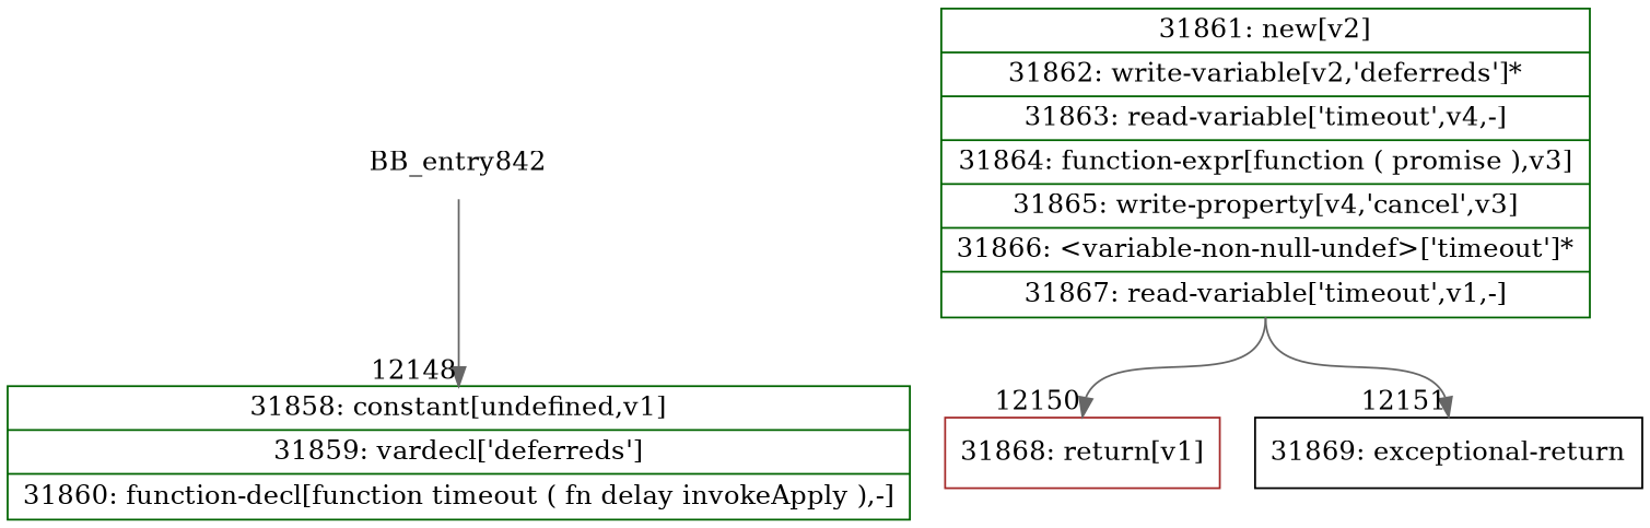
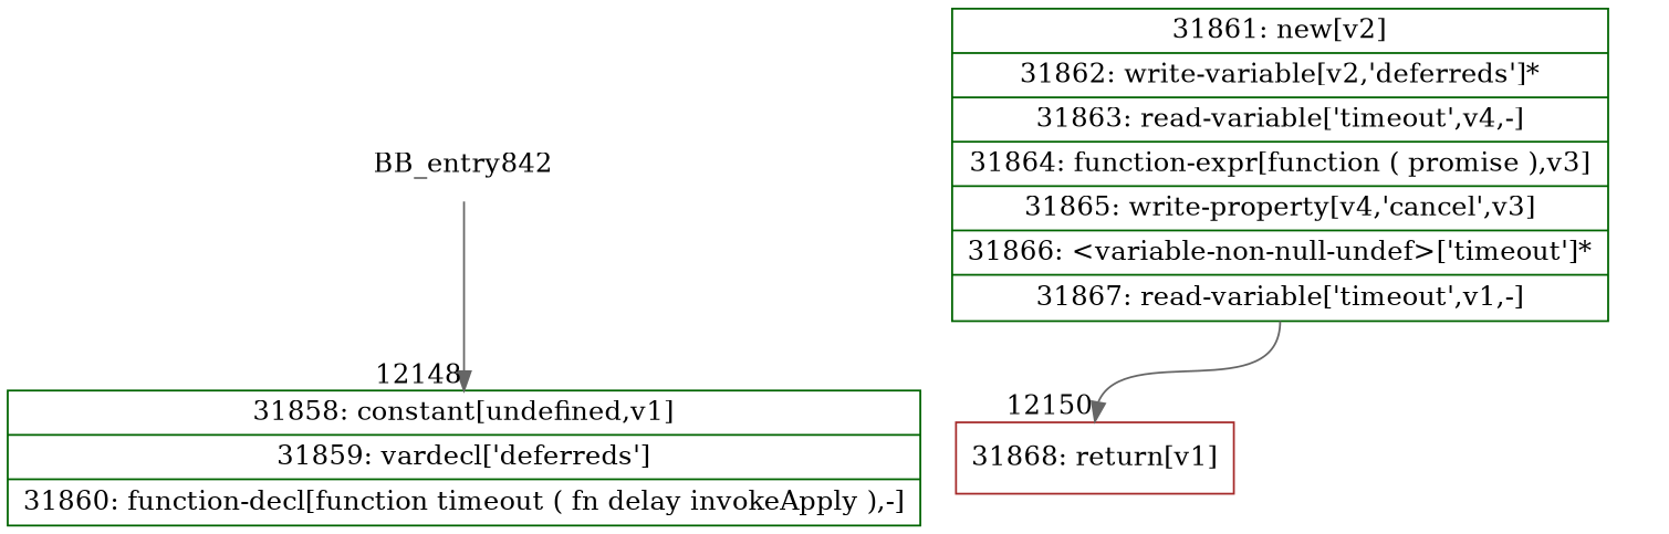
  digraph {
    rankdir=TD
    node [color=darkgreen shape=record]
    edge [color=gray40 headport=n style=solid tailport=s]
    n1 [label=BB_entry842 shape=none]
    n2 [label="{31858: constant[undefined,v1]|31859: vardecl['deferreds']|31860: function-decl[function timeout ( fn delay invokeApply ),-]}"]
    n3 [label="{31861: new[v2]|31862: write-variable[v2,'deferreds']*|31863: read-variable['timeout',v4,-]|31864: function-expr[function ( promise ),v3]|31865: write-property[v4,'cancel',v3]|31866: \<variable-non-null-undef\>['timeout']*|31867: read-variable['timeout',v1,-]}"]
    n4 [color=brown label="{31868: return[v1]}"]
-   n5 [color=black label="{31869: exceptional-return}"]
    n1 -> n2 [headlabel="    12148"]
    n3 -> n4 [headlabel="      12150"]
-   n3 -> n5 [headlabel="      12151"]
  }
